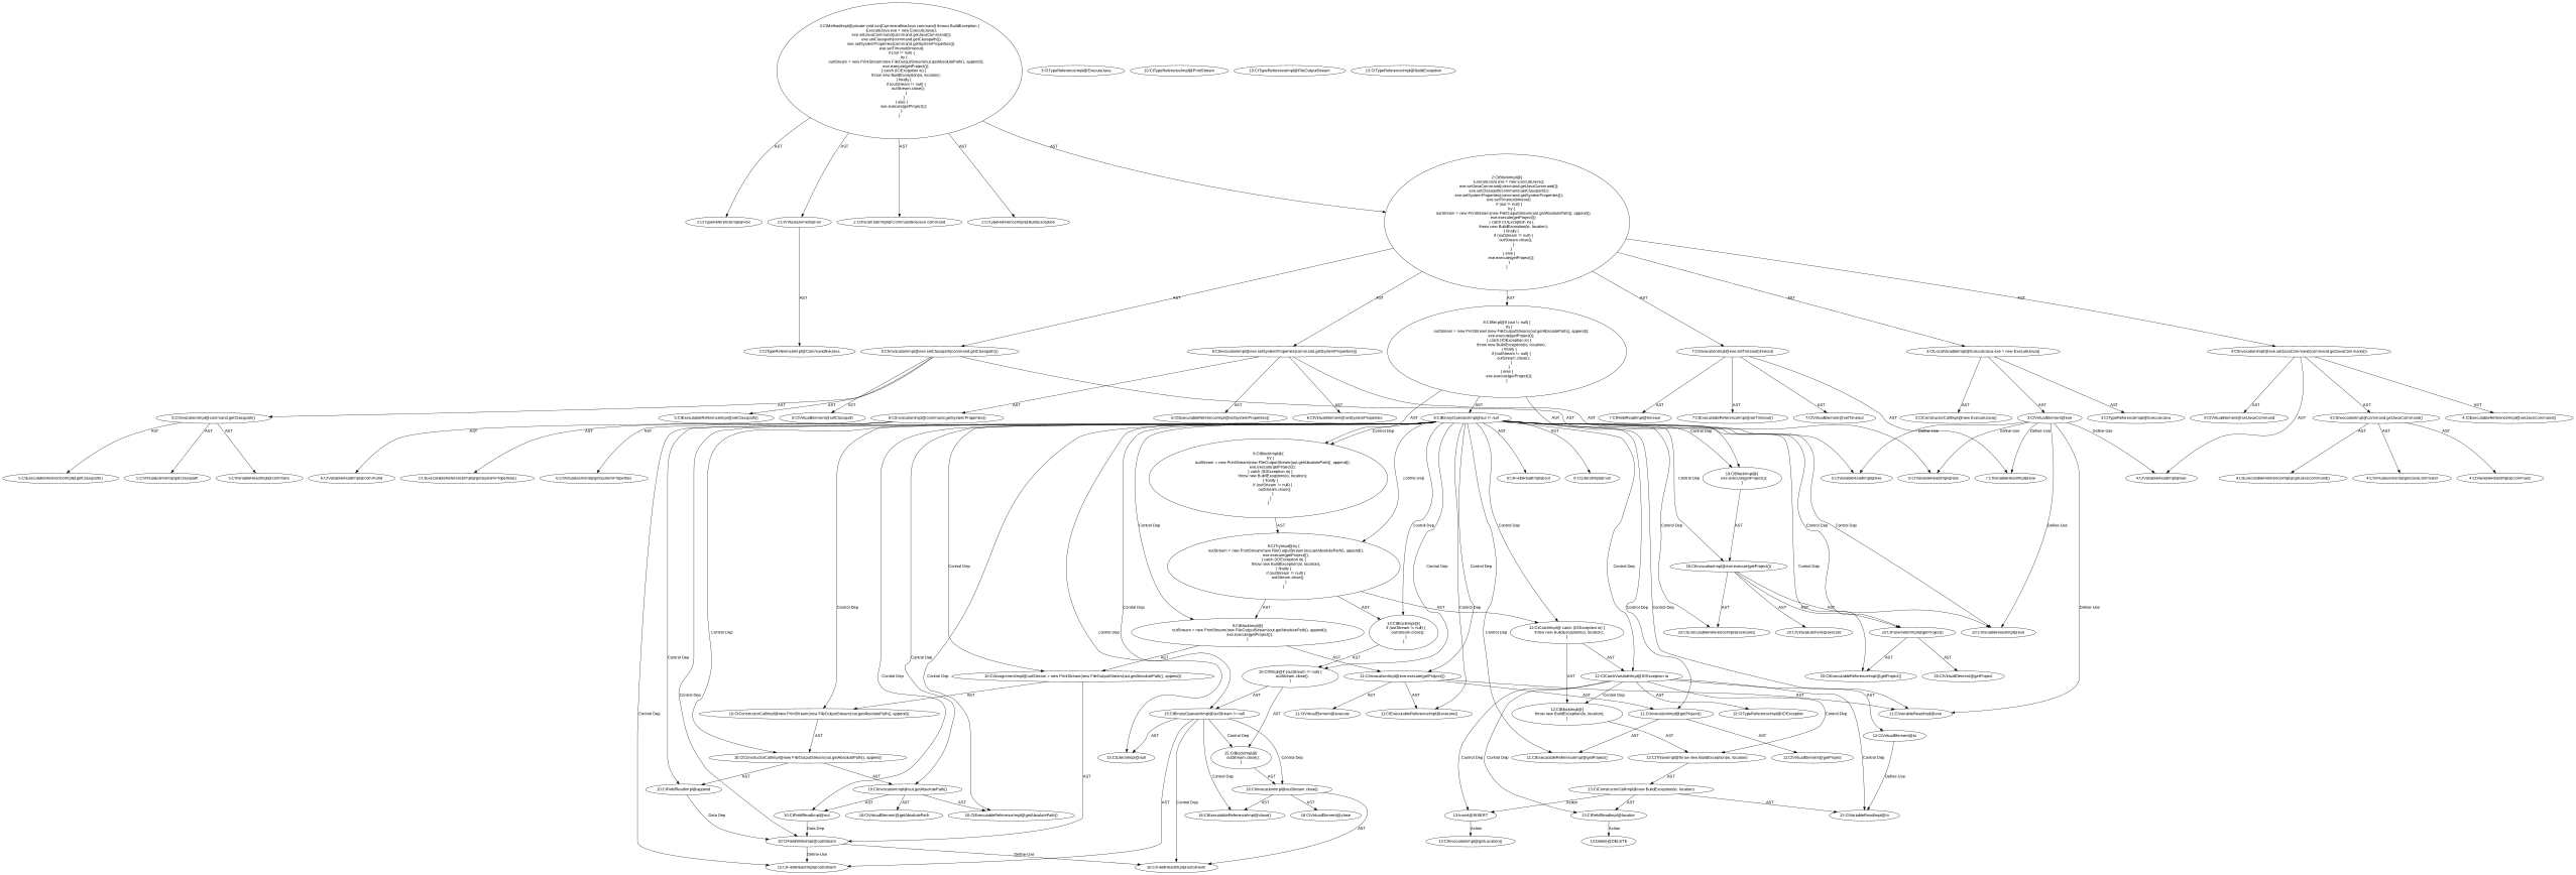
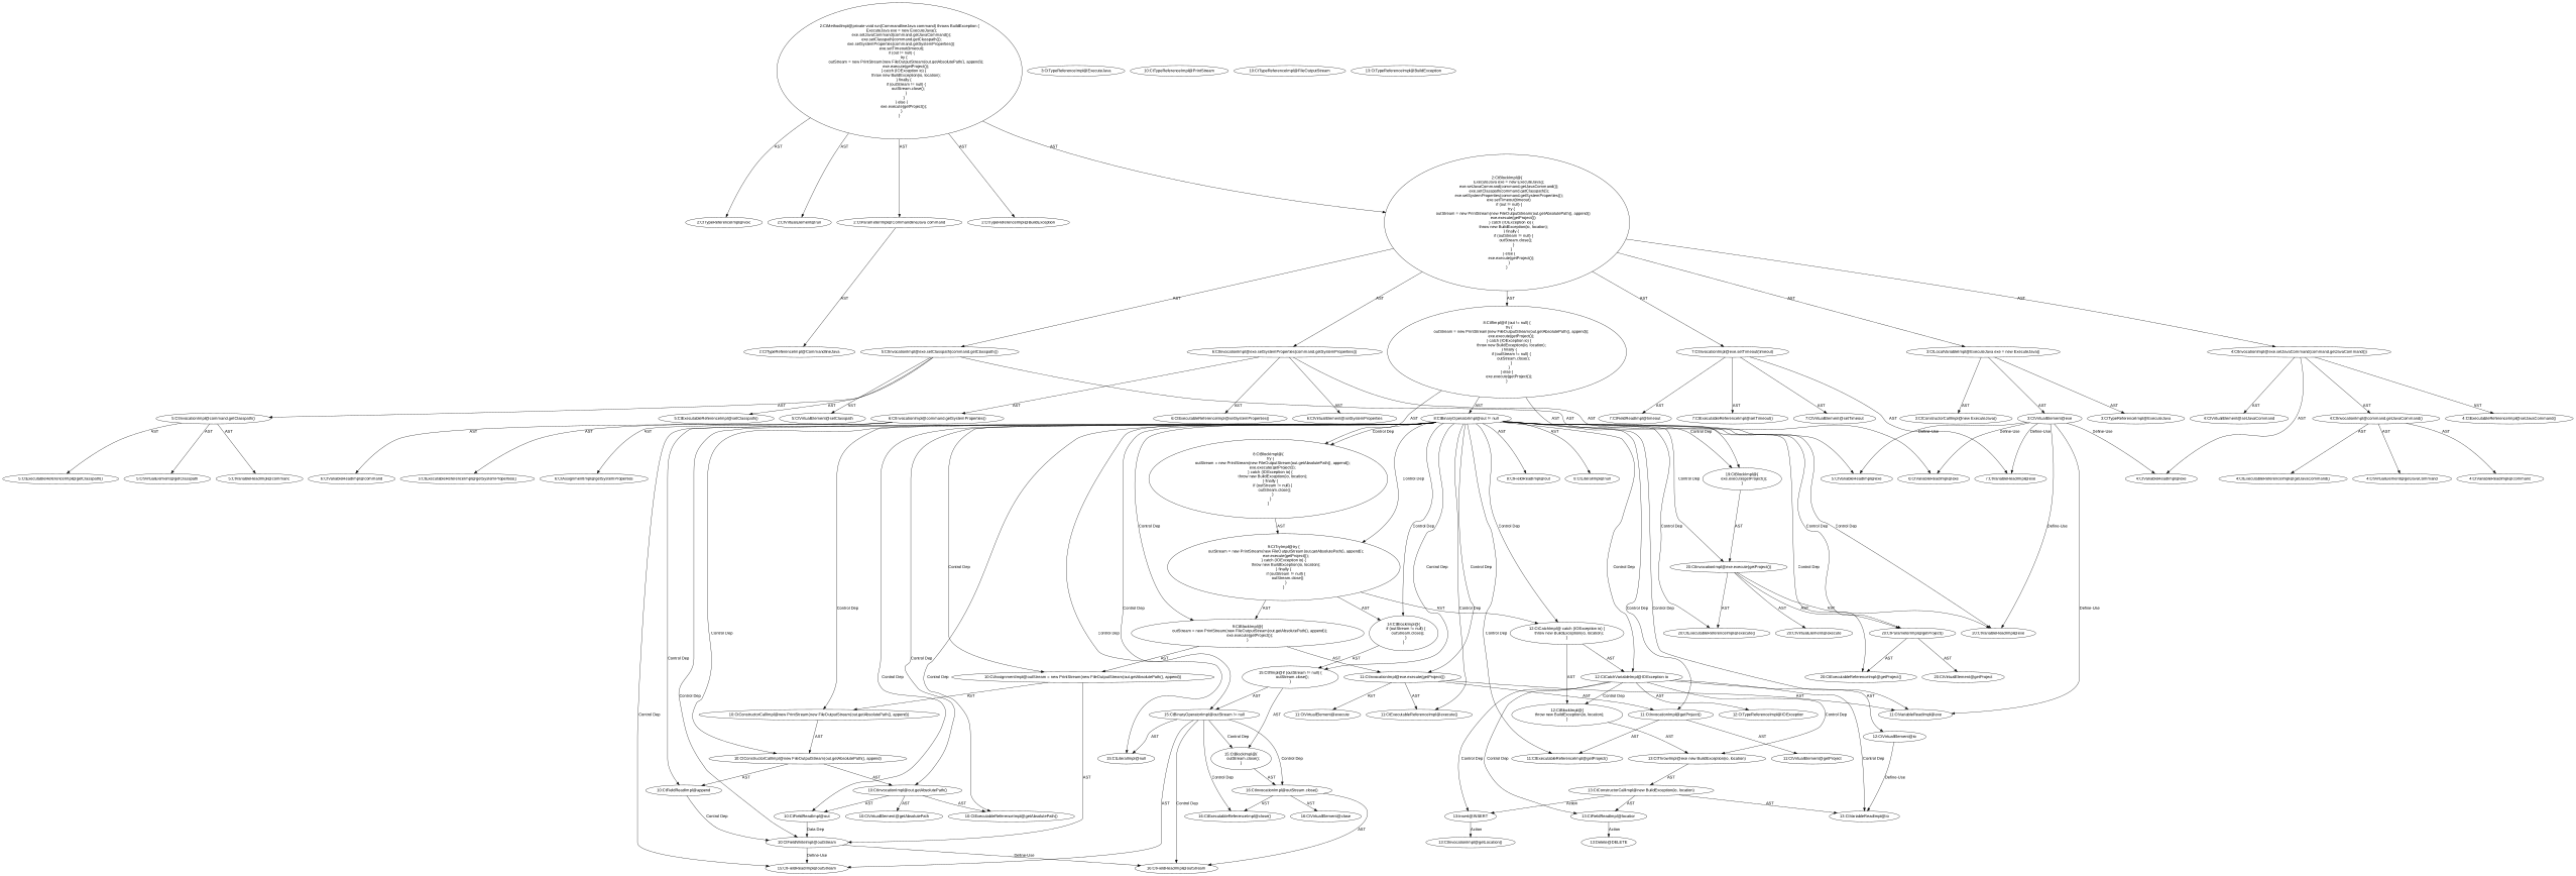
  digraph {
    fontname="Liberation Sans"
    node [fontname="Liberation Sans" shape=ellipse]
    edge [fontname="Liberation Sans"]
    n1 [label="2:CtTypeReferenceImpl@void"]
    n2 [label="2:CtVirtualElement@run"]
    n3 [label="2:CtParameterImpl@CommandlineJava command"]
    n4 [label="2:CtTypeReferenceImpl@CommandlineJava"]
    n5 [label="2:CtTypeReferenceImpl@BuildException"]
    n6 [label="3:CtTypeReferenceImpl@ExecuteJava"]
    n7 [label="3:CtTypeReferenceImpl@ExecuteJava"]
    n8 [label="3:CtConstructorCallImpl@new ExecuteJava()"]
    n9 [label="3:CtVirtualElement@exe"]
    n10 [label="4:CtVariableReadImpl@exe"]
    n11 [label="5:CtVariableReadImpl@exe"]
    n12 [label="6:CtVariableReadImpl@exe"]
    n13 [label="7:CtVariableReadImpl@exe"]
    n14 [label="11:CtVariableReadImpl@exe"]
    n15 [label="20:CtVariableReadImpl@exe"]
    n16 [label="3:CtLocalVariableImpl@ExecuteJava exe = new ExecuteJava()"]
    n17 [label="4:CtExecutableReferenceImpl@setJavaCommand()"]
    n18 [label="4:CtVirtualElement@setJavaCommand"]
    n19 [label="4:CtExecutableReferenceImpl@getJavaCommand()"]
    n20 [label="4:CtVirtualElement@getJavaCommand"]
    n21 [label="4:CtVariableReadImpl@command"]
    n22 [label="4:CtInvocationImpl@command.getJavaCommand()"]
    n23 [label="4:CtInvocationImpl@exe.setJavaCommand(command.getJavaCommand())"]
    n24 [label="5:CtExecutableReferenceImpl@setClasspath()"]
    n25 [label="5:CtVirtualElement@setClasspath"]
    n26 [label="5:CtExecutableReferenceImpl@getClasspath()"]
    n27 [label="5:CtVirtualElement@getClasspath"]
    n28 [label="5:CtVariableReadImpl@command"]
    n29 [label="5:CtInvocationImpl@command.getClasspath()"]
    n30 [label="5:CtInvocationImpl@exe.setClasspath(command.getClasspath())"]
    n31 [label="6:CtExecutableReferenceImpl@setSystemProperties()"]
    n32 [label="6:CtVirtualElement@setSystemProperties"]
    n33 [label="6:CtExecutableReferenceImpl@getSystemProperties()"]
-   n34 [label="6:CtVirtualElement@getSystemProperties"]
+   n34 [label="6:CtAssignmentImpl@getSystemProperties"]
    n35 [label="6:CtVariableReadImpl@command"]
    n36 [label="6:CtInvocationImpl@command.getSystemProperties()"]
    n37 [label="6:CtInvocationImpl@exe.setSystemProperties(command.getSystemProperties())"]
    n38 [label="7:CtExecutableReferenceImpl@setTimeout()"]
    n39 [label="7:CtVirtualElement@setTimeout"]
    n40 [label="7:CtFieldReadImpl@timeout"]
    n41 [label="7:CtInvocationImpl@exe.setTimeout(timeout)"]
    n42 [label="8:CtFieldReadImpl@out"]
    n43 [label="8:CtLiteralImpl@null"]
    n44 [label="8:CtBinaryOperatorImpl@out != null"]
    n45 [label="10:CtFieldWriteImpl@outStream"]
    n46 [label="10:CtExecutableReferenceImpl@getAbsolutePath()"]
    n47 [label="10:CtFieldReadImpl@out"]
    n48 [label="10:CtInvocationImpl@out.getAbsolutePath()"]
    n49 [label="10:CtFieldReadImpl@append"]
    n50 [label="10:CtConstructorCallImpl@new FileOutputStream(out.getAbsolutePath(), append)"]
    n51 [label="10:CtConstructorCallImpl@new PrintStream(new FileOutputStream(out.getAbsolutePath(), append))"]
    n52 [label="10:CtAssignmentImpl@outStream = new PrintStream(new FileOutputStream(out.getAbsolutePath(), append))"]
    n53 [label="11:CtExecutableReferenceImpl@execute()"]
    n54 [label="11:CtExecutableReferenceImpl@getProject()"]
    n55 [label="11:CtInvocationImpl@getProject()"]
    n56 [label="11:CtInvocationImpl@exe.execute(getProject())"]
    n57 [label="9:CtBlockImpl@\{\n    outStream = new PrintStream(new FileOutputStream(out.getAbsolutePath(), append));\n    exe.execute(getProject());\n\}"]
    n58 [label="12:CtCatchVariableImpl@IOException io"]
    n59 [label="12:CtCatchImpl@ catch (IOException io) \{\n    throw new BuildException(io, location);\n\}"]
    n60 [label="15:CtFieldReadImpl@outStream"]
    n61 [label="15:CtLiteralImpl@null"]
    n62 [label="15:CtBinaryOperatorImpl@outStream != null"]
    n63 [label="15:CtIfImpl@if (outStream != null) \{\n    outStream.close();\n\}"]
    n64 [label="14:CtBlockImpl@\{\n    if (outStream != null) \{\n        outStream.close();\n    \}\n\}"]
    n65 [label="9:CtTryImpl@try \{\n    outStream = new PrintStream(new FileOutputStream(out.getAbsolutePath(), append));\n    exe.execute(getProject());\n\} catch (IOException io) \{\n    throw new BuildException(io, location);\n\} finally \{\n    if (outStream != null) \{\n        outStream.close();\n    \}\n\}"]
    n66 [label="8:CtBlockImpl@\{\n    try \{\n        outStream = new PrintStream(new FileOutputStream(out.getAbsolutePath(), append));\n        exe.execute(getProject());\n    \} catch (IOException io) \{\n        throw new BuildException(io, location);\n    \} finally \{\n        if (outStream != null) \{\n            outStream.close();\n        \}\n    \}\n\}"]
    n67 [label="20:CtExecutableReferenceImpl@execute()"]
    n68 [label="20:CtExecutableReferenceImpl@getProject()"]
    n69 [label="20:CtParameterImpl@getProject()"]
    n70 [label="20:CtInvocationImpl@exe.execute(getProject())"]
    n71 [label="19:CtBlockImpl@\{\n    exe.execute(getProject());\n\}"]
    n72 [label="16:CtFieldReadImpl@outStream"]
    n73 [label="10:CtVirtualElement@getAbsolutePath"]
    n74 [label="11:CtVirtualElement@getProject"]
    n75 [label="11:CtVirtualElement@execute"]
    n76 [label="12:CtVirtualElement@io"]
    n77 [label="13:CtVariableReadImpl@io"]
    n78 [label="12:CtTypeReferenceImpl@IOException"]
    n79 [label="13:CtFieldReadImpl@location"]
-   n80 [label="13:CtThrowImpl@throw new BuildException(io, location)"]
+   n80 [label="13:CtThrowImpl@exe new BuildException(io, location)"]
    n81 [label="12:CtBlockImpl@\{\n    throw new BuildException(io, location);\n\}"]
    n82 [label="13:Insert@INSERT"]
    n83 [label="16:CtExecutableReferenceImpl@close()"]
    n84 [label="16:CtInvocationImpl@outStream.close()"]
    n85 [label="15:CtBlockImpl@\{\n    outStream.close();\n\}"]
    n86 [label="20:CtVirtualElement@getProject"]
    n87 [label="20:CtVirtualElement@execute"]
    n88 [label="10:CtTypeReferenceImpl@PrintStream"]
    n89 [label="10:CtTypeReferenceImpl@FileOutputStream"]
    n90 [label="13:Delete@DELETE"]
    n91 [label="13:CtConstructorCallImpl@new BuildException(io, location)"]
    n92 [label="13:CtTypeReferenceImpl@BuildException"]
    n93 [label="13:CtInvocationImpl@getLocation()"]
    n94 [label="16:CtVirtualElement@close"]
    n95 [label="8:CtIfImpl@if (out != null) \{\n    try \{\n        outStream = new PrintStream(new FileOutputStream(out.getAbsolutePath(), append));\n        exe.execute(getProject());\n    \} catch (IOException io) \{\n        throw new BuildException(io, location);\n    \} finally \{\n        if (outStream != null) \{\n            outStream.close();\n        \}\n    \}\n\} else \{\n    exe.execute(getProject());\n\}"]
    n96 [label="2:CtBlockImpl@\{\n    ExecuteJava exe = new ExecuteJava();\n    exe.setJavaCommand(command.getJavaCommand());\n    exe.setClasspath(command.getClasspath());\n    exe.setSystemProperties(command.getSystemProperties());\n    exe.setTimeout(timeout);\n    if (out != null) \{\n        try \{\n            outStream = new PrintStream(new FileOutputStream(out.getAbsolutePath(), append));\n            exe.execute(getProject());\n        \} catch (IOException io) \{\n            throw new BuildException(io, location);\n        \} finally \{\n            if (outStream != null) \{\n                outStream.close();\n            \}\n        \}\n    \} else \{\n        exe.execute(getProject());\n    \}\n\}"]
    n97 [label="2:CtMethodImpl@private void run(CommandlineJava command) throws BuildException \{\n    ExecuteJava exe = new ExecuteJava();\n    exe.setJavaCommand(command.getJavaCommand());\n    exe.setClasspath(command.getClasspath());\n    exe.setSystemProperties(command.getSystemProperties());\n    exe.setTimeout(timeout);\n    if (out != null) \{\n        try \{\n            outStream = new PrintStream(new FileOutputStream(out.getAbsolutePath(), append));\n            exe.execute(getProject());\n        \} catch (IOException io) \{\n            throw new BuildException(io, location);\n        \} finally \{\n            if (outStream != null) \{\n                outStream.close();\n            \}\n        \}\n    \} else \{\n        exe.execute(getProject());\n    \}\n\}"]
-   n2 -> n4 [label=AST]
+   n3 -> n4 [label=AST]
    n9 -> n10 [label="Define-Use"]
    n9 -> n11 [label="Define-Use"]
    n9 -> n12 [label="Define-Use"]
    n9 -> n13 [label="Define-Use"]
    n9 -> n14 [label="Define-Use"]
    n9 -> n15 [label="Define-Use"]
    n16 -> n6 [label=AST]
    n16 -> n8 [label=AST]
    n16 -> n9 [label=AST]
    n22 -> n19 [label=AST]
    n22 -> n20 [label=AST]
    n22 -> n21 [label=AST]
    n23 -> n10 [label=AST]
    n23 -> n17 [label=AST]
    n23 -> n18 [label=AST]
    n23 -> n22 [label=AST]
    n29 -> n26 [label=AST]
    n29 -> n27 [label=AST]
    n29 -> n28 [label=AST]
    n30 -> n11 [label=AST]
    n30 -> n24 [label=AST]
    n30 -> n25 [label=AST]
    n30 -> n29 [label=AST]
    n36 -> n33 [label=AST]
    n36 -> n34 [label=AST]
    n36 -> n35 [label=AST]
    n37 -> n12 [label=AST]
    n37 -> n31 [label=AST]
    n37 -> n32 [label=AST]
    n37 -> n36 [label=AST]
    n41 -> n13 [label=AST]
    n41 -> n38 [label=AST]
    n41 -> n39 [label=AST]
    n41 -> n40 [label=AST]
    n44 -> n14 [label="Control Dep"]
    n44 -> n15 [label="Control Dep"]
    n44 -> n42 [label=AST]
    n44 -> n43 [label=AST]
    n44 -> n45 [label="Control Dep"]
    n44 -> n46 [label="Control Dep"]
    n44 -> n47 [label="Control Dep"]
    n44 -> n48 [label="Control Dep"]
    n44 -> n49 [label="Control Dep"]
    n44 -> n50 [label="Control Dep"]
    n44 -> n51 [label="Control Dep"]
    n44 -> n52 [label="Control Dep"]
    n44 -> n53 [label="Control Dep"]
    n44 -> n54 [label="Control Dep"]
    n44 -> n55 [label="Control Dep"]
    n44 -> n56 [label="Control Dep"]
    n44 -> n57 [label="Control Dep"]
    n44 -> n58 [label="Control Dep"]
    n44 -> n59 [label="Control Dep"]
    n44 -> n60 [label="Control Dep"]
    n44 -> n61 [label="Control Dep"]
    n44 -> n62 [label="Control Dep"]
    n44 -> n63 [label="Control Dep"]
    n44 -> n64 [label="Control Dep"]
    n44 -> n65 [label="Control Dep"]
    n44 -> n66 [label="Control Dep"]
    n44 -> n67 [label="Control Dep"]
    n44 -> n68 [label="Control Dep"]
    n44 -> n69 [label="Control Dep"]
    n44 -> n70 [label="Control Dep"]
    n44 -> n71 [label="Control Dep"]
    n45 -> n60 [label="Define-Use"]
    n45 -> n72 [label="Define-Use"]
    n47 -> n45 [label="Data Dep"]
    n48 -> n46 [label=AST]
    n48 -> n47 [label=AST]
    n48 -> n73 [label=AST]
-   n49 -> n45 [label="Data Dep"]
+   n49 -> n45 [label="Control Dep"]
    n50 -> n48 [label=AST]
    n50 -> n49 [label=AST]
    n51 -> n50 [label=AST]
    n52 -> n45 [label=AST]
    n52 -> n51 [label=AST]
    n55 -> n54 [label=AST]
    n55 -> n74 [label=AST]
    n56 -> n14 [label=AST]
    n56 -> n53 [label=AST]
    n56 -> n55 [label=AST]
    n56 -> n75 [label=AST]
    n57 -> n52 [label=AST]
    n57 -> n56 [label=AST]
    n58 -> n76 [label=AST]
    n58 -> n77 [label="Control Dep"]
    n58 -> n78 [label=AST]
    n58 -> n79 [label="Control Dep"]
    n58 -> n80 [label="Control Dep"]
    n58 -> n81 [label="Control Dep"]
    n58 -> n82 [label="Control Dep"]
    n59 -> n58 [label=AST]
    n59 -> n81 [label=AST]
    n62 -> n60 [label=AST]
    n62 -> n61 [label=AST]
    n62 -> n72 [label="Control Dep"]
    n62 -> n83 [label="Control Dep"]
    n62 -> n84 [label="Control Dep"]
    n62 -> n85 [label="Control Dep"]
    n63 -> n62 [label=AST]
    n63 -> n85 [label=AST]
    n64 -> n63 [label=AST]
    n65 -> n57 [label=AST]
    n65 -> n59 [label=AST]
    n65 -> n64 [label=AST]
    n66 -> n65 [label=AST]
    n69 -> n68 [label=AST]
    n69 -> n86 [label=AST]
    n70 -> n15 [label=AST]
    n70 -> n67 [label=AST]
    n70 -> n69 [label=AST]
    n70 -> n87 [label=AST]
    n71 -> n70 [label=AST]
    n76 -> n77 [label="Define-Use"]
    n79 -> n90 [label=Action]
    n80 -> n91 [label=AST]
    n81 -> n80 [label=AST]
    n82 -> n93 [label=Action]
    n84 -> n72 [label=AST]
    n84 -> n83 [label=AST]
    n84 -> n94 [label=AST]
    n85 -> n84 [label=AST]
    n91 -> n77 [label=AST]
    n91 -> n79 [label=AST]
    n91 -> n82 [label=Action]
    n95 -> n44 [label=AST]
    n95 -> n66 [label=AST]
    n95 -> n71 [label=AST]
    n96 -> n16 [label=AST]
    n96 -> n23 [label=AST]
    n96 -> n30 [label=AST]
    n96 -> n37 [label=AST]
    n96 -> n41 [label=AST]
    n96 -> n95 [label=AST]
    n97 -> n1 [label=AST]
    n97 -> n2 [label=AST]
    n97 -> n3 [label=AST]
    n97 -> n5 [label=AST]
    n97 -> n96 [label=AST]
  }
